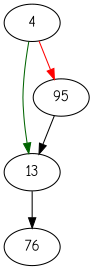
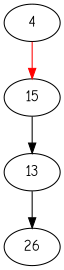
  strict digraph {
    fontname="Comic Neue"
    node [fontname="Comic Neue"]
    edge [fontname="Comic Neue"]
    4 [entry=true]
    13
-   15 [label=95]
-   26 [label=76]
-   4 -> 13 [color=darkgreen cond=true]
+   15
+   26
    4 -> 15 [color=red cond=false]
    13 -> 26
    15 -> 13
  }
